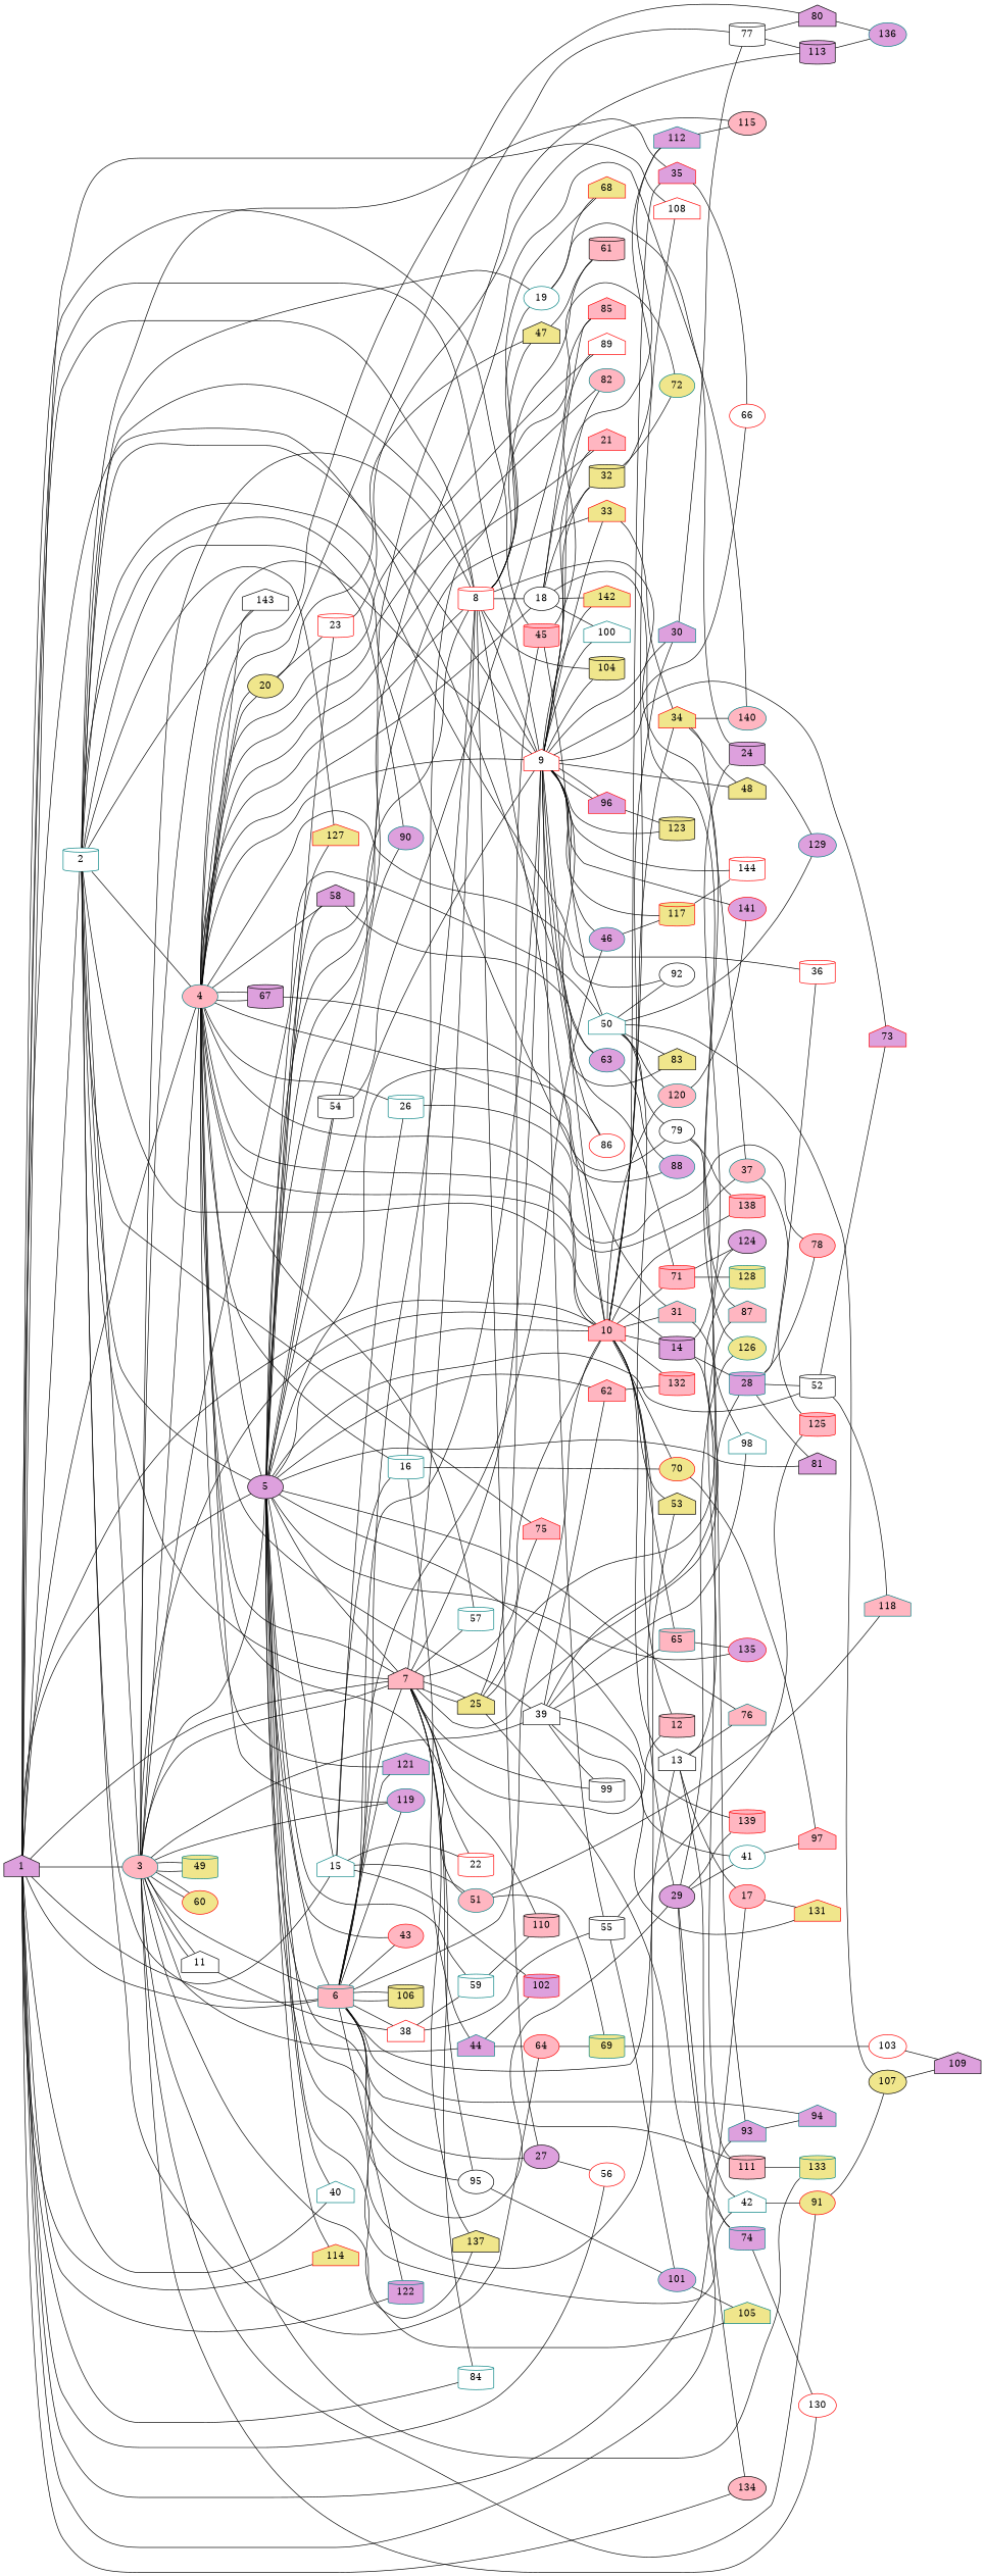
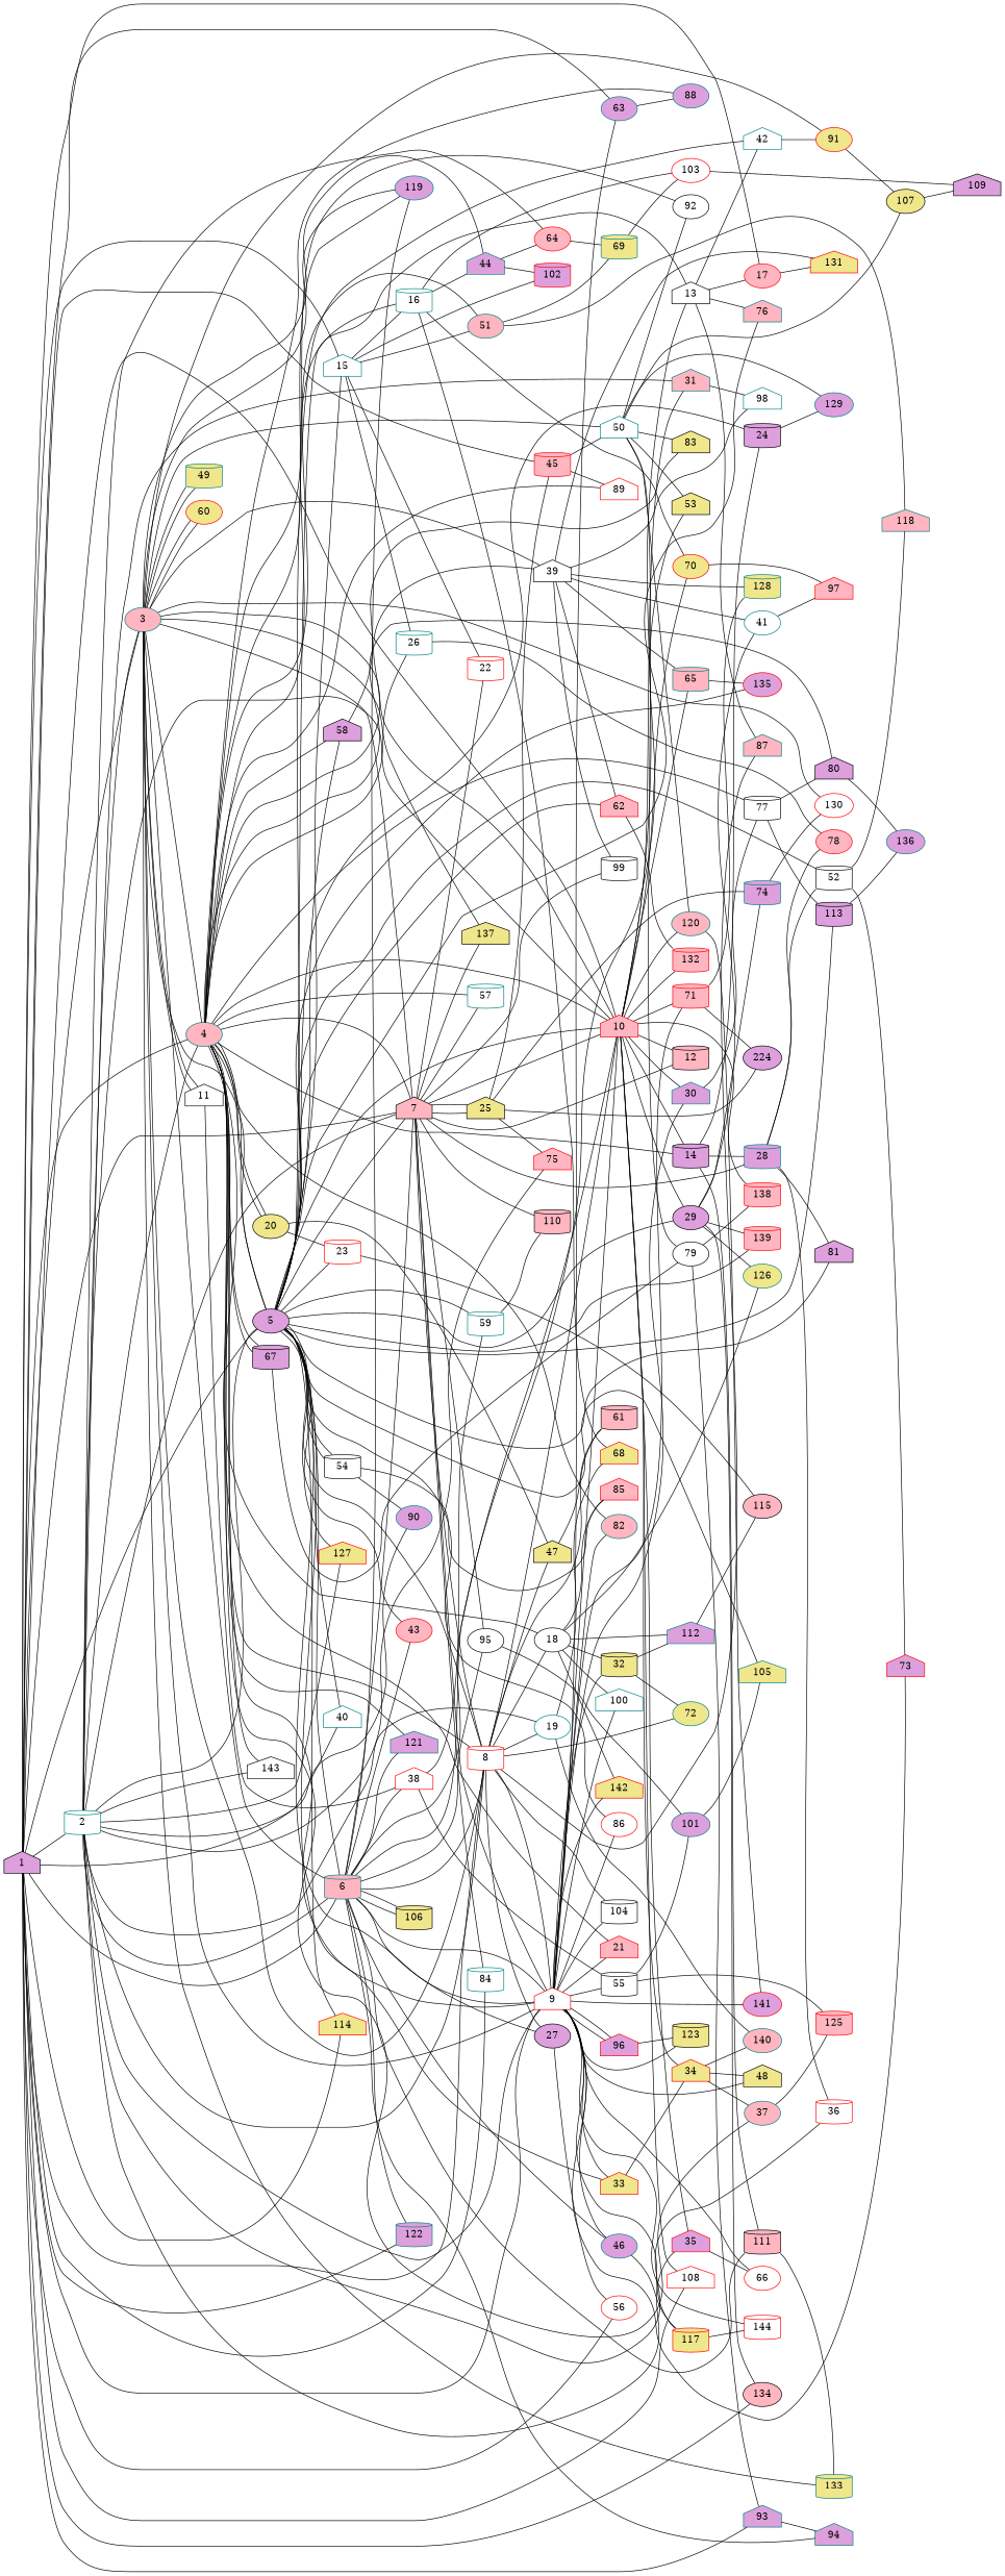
  graph {
    rankdir=LR
    node [color=teal fillcolor=white shape=house style=filled]
    1 [color=black fillcolor=plum]
    2 [shape=cylinder]
    3 [fillcolor=lightpink shape=ellipse]
    4 [fillcolor=lightpink shape=ellipse]
    5 [color=black fillcolor=plum shape=ellipse]
    6 [fillcolor=lightpink shape=cylinder]
    7 [color=black fillcolor=lightpink]
    8 [color=red shape=cylinder]
    9 [color=red]
    10 [color=red fillcolor=lightpink]
    15
    17 [color=red fillcolor=lightpink shape=ellipse]
    40
    45 [color=red fillcolor=lightpink shape=cylinder]
    56 [color=red shape=ellipse]
    63 [fillcolor=plum shape=ellipse]
    84 [shape=cylinder]
    93 [fillcolor=plum]
    108 [color=red]
    114 [color=red fillcolor=khaki]
    122 [fillcolor=plum shape=cylinder]
    134 [color=black fillcolor=lightpink shape=ellipse]
    19 [shape=ellipse]
    31 [fillcolor=lightpink]
    35 [color=red fillcolor=plum]
    36 [color=red shape=cylinder]
    64 [color=red fillcolor=lightpink shape=ellipse]
    75 [color=red fillcolor=lightpink]
    90 [fillcolor=plum shape=ellipse]
    127 [color=red fillcolor=khaki]
    143 [color=black]
    11 [color=black]
    39 [color=black]
    44 [fillcolor=plum]
    49 [fillcolor=khaki shape=cylinder]
    50
    60 [color=red fillcolor=khaki shape=ellipse]
    91 [color=red fillcolor=khaki shape=ellipse]
    119 [fillcolor=plum shape=ellipse]
    130 [color=red shape=ellipse]
    133 [fillcolor=khaki shape=cylinder]
    137 [color=black fillcolor=khaki]
    14 [color=black fillcolor=plum shape=cylinder]
    16 [shape=cylinder]
    18 [color=black shape=ellipse]
    20 [color=black fillcolor=khaki shape=ellipse]
    21 [color=red fillcolor=lightpink]
    26 [shape=cylinder]
    37 [fillcolor=lightpink shape=ellipse]
    51 [fillcolor=lightpink shape=ellipse]
    57 [shape=cylinder]
    58 [color=black fillcolor=plum]
    67 [color=black fillcolor=plum shape=cylinder]
    77 [color=black shape=cylinder]
    80 [color=black fillcolor=plum]
    82 [fillcolor=lightpink shape=ellipse]
    88 [fillcolor=plum shape=ellipse]
    89 [color=red]
    92 [color=black shape=ellipse]
    121 [fillcolor=plum]
    13 [color=black]
    23 [color=red shape=cylinder]
    24 [color=black fillcolor=plum shape=cylinder]
    29 [color=black fillcolor=plum shape=ellipse]
    33 [color=red fillcolor=khaki]
    42
    43 [color=red fillcolor=lightpink shape=ellipse]
    52 [color=black shape=cylinder]
    54 [color=black shape=cylinder]
    59 [shape=cylinder]
    62 [color=red fillcolor=lightpink]
    76 [fillcolor=lightpink]
    81 [color=black fillcolor=plum]
    86 [color=red shape=ellipse]
    105 [fillcolor=khaki]
    113 [color=black fillcolor=plum shape=cylinder]
    135 [color=red fillcolor=plum shape=ellipse]
    139 [color=red fillcolor=lightpink shape=cylinder]
    27 [color=black fillcolor=plum shape=ellipse]
    38 [color=red]
    46 [fillcolor=plum shape=ellipse]
    53 [color=black fillcolor=khaki]
    94 [fillcolor=plum]
    95 [color=black shape=ellipse]
    106 [color=black fillcolor=khaki shape=cylinder]
    111 [color=black fillcolor=lightpink shape=cylinder]
    12 [color=black fillcolor=lightpink shape=cylinder]
    22 [color=red shape=cylinder]
    25 [color=black fillcolor=khaki]
    28 [fillcolor=plum shape=cylinder]
    99 [color=black shape=cylinder]
    110 [color=black fillcolor=lightpink shape=cylinder]
    47 [color=black fillcolor=khaki]
    61 [color=black fillcolor=lightpink shape=cylinder]
    72 [fillcolor=khaki shape=ellipse]
    87 [fillcolor=lightpink]
-   104 [color=black fillcolor=khaki shape=cylinder]
+   104 [color=black shape=cylinder]
    30 [fillcolor=plum]
    32 [color=black fillcolor=khaki shape=cylinder]
    48 [color=black fillcolor=khaki]
    55 [color=black shape=cylinder]
    66 [color=red shape=ellipse]
    71 [color=red fillcolor=lightpink shape=cylinder]
    73 [color=red fillcolor=plum]
    96 [color=red fillcolor=plum]
    100
    117 [color=red fillcolor=khaki shape=cylinder]
    123 [color=black fillcolor=khaki shape=cylinder]
    141 [color=red fillcolor=plum shape=ellipse]
    142 [color=red fillcolor=khaki]
    144 [color=red shape=cylinder]
    34 [color=red fillcolor=khaki]
    65 [fillcolor=lightpink shape=cylinder]
    70 [color=red fillcolor=khaki shape=ellipse]
    120 [fillcolor=lightpink shape=ellipse]
    132 [color=red fillcolor=lightpink shape=cylinder]
    138 [color=red fillcolor=lightpink shape=cylinder]
    102 [color=red fillcolor=plum shape=cylinder]
    131 [color=red fillcolor=khaki]
    68 [color=red fillcolor=khaki]
    140 [fillcolor=lightpink shape=ellipse]
    98
    69 [fillcolor=khaki shape=cylinder]
    41 [shape=ellipse]
    128 [fillcolor=khaki shape=cylinder]
    129 [fillcolor=plum shape=ellipse]
    79 [color=black shape=ellipse]
    83 [color=black fillcolor=khaki]
    107 [color=black fillcolor=khaki shape=ellipse]
    103 [color=red shape=ellipse]
    85 [color=red fillcolor=lightpink]
    112 [fillcolor=plum]
    126 [fillcolor=khaki shape=ellipse]
    78 [color=red fillcolor=lightpink shape=ellipse]
    125 [color=red fillcolor=lightpink shape=cylinder]
    118 [fillcolor=lightpink]
    136 [fillcolor=plum shape=ellipse]
    115 [color=black fillcolor=lightpink shape=ellipse]
    74 [fillcolor=plum shape=cylinder]
    101 [fillcolor=plum shape=ellipse]
-   124 [color=black fillcolor=plum shape=ellipse]
+   124 [color=black fillcolor=plum shape=ellipse label=224]
    97 [color=red fillcolor=lightpink]
    109 [color=black fillcolor=plum]
    1 -- 2
    1 -- 3
    1 -- 4
    1 -- 5
    1 -- 6
    1 -- 7
    1 -- 8
    1 -- 9
    1 -- 10
    1 -- 15
    1 -- 17
    1 -- 40
    1 -- 45
    1 -- 56
    1 -- 63
    1 -- 84
    1 -- 93
    1 -- 108
    1 -- 114
    1 -- 122
    1 -- 134
    2 -- 3
    2 -- 4
    2 -- 5
    2 -- 6
    2 -- 7
    2 -- 8
    2 -- 9
    2 -- 10
    2 -- 19
    2 -- 31
    2 -- 35
    2 -- 36
    2 -- 64
    2 -- 75
    2 -- 90
    2 -- 127
    2 -- 143
    3 -- 4
    3 -- 5
    3 -- 6
    3 -- 7
    3 -- 8
    3 -- 9
    3 -- 10
    3 -- 11
    3 -- 11
    3 -- 39
    3 -- 44
    3 -- 49
    3 -- 49
    3 -- 50
    3 -- 60
    3 -- 60
    3 -- 91
    3 -- 119
    3 -- 130
    3 -- 133
    3 -- 137
    4 -- 5
    4 -- 7
    4 -- 8
    4 -- 9
    4 -- 10
    4 -- 143
    4 -- 39
    4 -- 119
    4 -- 14
    4 -- 16
    4 -- 18
    4 -- 20
    4 -- 20
    4 -- 21
    4 -- 26
    4 -- 37
    4 -- 51
    4 -- 57
    4 -- 58
    4 -- 67
    4 -- 67
    4 -- 77
    4 -- 80
    4 -- 82
    4 -- 88
    4 -- 89
    4 -- 92
    4 -- 121
    5 -- 6
    5 -- 7
    5 -- 8
    5 -- 9
    5 -- 10
    5 -- 15
    5 -- 40
    5 -- 114
    5 -- 127
    5 -- 58
    5 -- 13
    5 -- 23
    5 -- 24
    5 -- 29
    5 -- 33
    5 -- 42
    5 -- 43
    5 -- 52
    5 -- 54
    5 -- 54
    5 -- 59
    5 -- 62
    5 -- 76
    5 -- 81
    5 -- 86
    5 -- 105
    5 -- 113
    5 -- 135
    5 -- 139
    6 -- 7
    6 -- 8
    6 -- 9
    6 -- 10
    6 -- 122
    6 -- 119
    6 -- 121
    6 -- 43
    6 -- 27
    6 -- 38
    6 -- 46
    6 -- 53
    6 -- 94
    6 -- 95
    6 -- 106
    6 -- 106
    6 -- 111
    7 -- 8
    7 -- 9
    7 -- 10
    7 -- 84
    7 -- 137
    7 -- 57
    7 -- 95
    7 -- 12
    7 -- 22
    7 -- 25
    7 -- 25
    7 -- 28
    7 -- 99
    7 -- 110
    8 -- 9
    8 -- 10
    8 -- 19
    8 -- 18
    8 -- 27
    8 -- 47
    8 -- 61
    8 -- 72
    8 -- 87
    8 -- 104
    9 -- 10
    9 -- 63
    9 -- 21
    9 -- 82
    9 -- 33
    9 -- 86
    9 -- 46
    9 -- 104
    9 -- 30
    9 -- 32
    9 -- 48
    9 -- 55
    9 -- 66
    9 -- 71
    9 -- 73
    9 -- 96
    9 -- 96
    9 -- 100
    9 -- 117
    9 -- 123
    9 -- 141
    9 -- 142
    9 -- 144
    10 -- 108
    10 -- 31
    10 -- 35
    10 -- 14
    10 -- 13
    10 -- 29
    10 -- 12
    10 -- 30
    10 -- 71
    10 -- 34
    10 -- 65
    10 -- 70
    10 -- 120
    10 -- 132
    10 -- 138
    15 -- 16
    15 -- 26
    15 -- 51
    15 -- 22
    15 -- 102
    17 -- 131
    45 -- 50
    45 -- 89
    63 -- 88
    93 -- 94
    19 -- 68
    19 -- 140
    31 -- 98
    35 -- 66
    64 -- 69
    11 -- 38
    39 -- 62
    39 -- 99
    39 -- 65
    39 -- 131
    39 -- 98
    39 -- 41
    39 -- 128
    44 -- 64
    44 -- 102
    50 -- 92
    50 -- 53
    50 -- 120
    50 -- 129
    50 -- 79
    50 -- 83
    50 -- 107
    91 -- 107
    14 -- 24
    14 -- 111
    14 -- 28
    16 -- 44
    16 -- 70
    16 -- 68
+   16 -- 103
    18 -- 32
    18 -- 100
    18 -- 142
    18 -- 85
    18 -- 112
    18 -- 126
    20 -- 23
    20 -- 47
    26 -- 78
    37 -- 125
    51 -- 69
    51 -- 118
    58 -- 83
    67 -- 79
    77 -- 80
    77 -- 113
    80 -- 136
    13 -- 17
    13 -- 42
    13 -- 76
    13 -- 87
    23 -- 115
    24 -- 129
    29 -- 134
    29 -- 139
    29 -- 41
    29 -- 126
    29 -- 74
    33 -- 34
    42 -- 91
    52 -- 73
    52 -- 118
    54 -- 90
    54 -- 85
    59 -- 110
    62 -- 132
    113 -- 136
    27 -- 56
    38 -- 59
    38 -- 55
    46 -- 117
    95 -- 101
    111 -- 133
    25 -- 45
    25 -- 75
    25 -- 74
    25 -- 124
    28 -- 36
    28 -- 52
    28 -- 81
    28 -- 78
    47 -- 61
    30 -- 77
    32 -- 72
    32 -- 112
    55 -- 125
    55 -- 101
    71 -- 128
    71 -- 124
    96 -- 123
    117 -- 144
    34 -- 37
    34 -- 48
    34 -- 140
    65 -- 135
    70 -- 97
    120 -- 141
    69 -- 103
    41 -- 97
    79 -- 93
    79 -- 138
    107 -- 109
    103 -- 109
    112 -- 115
    74 -- 130
    101 -- 105
  }
